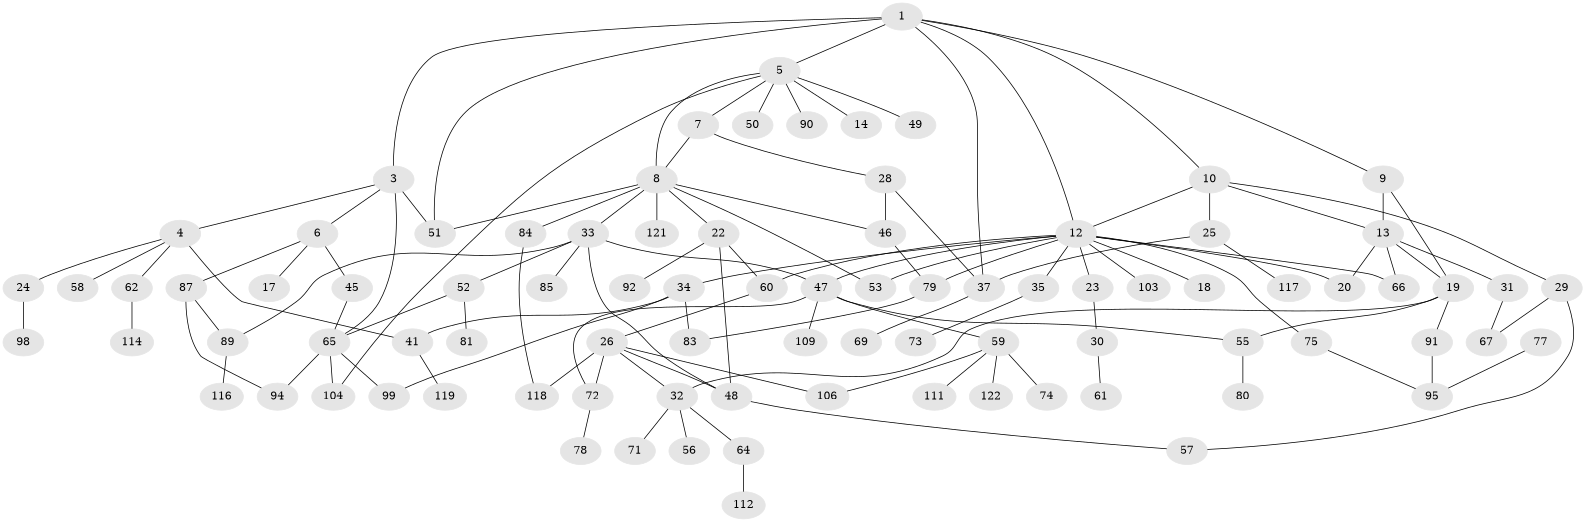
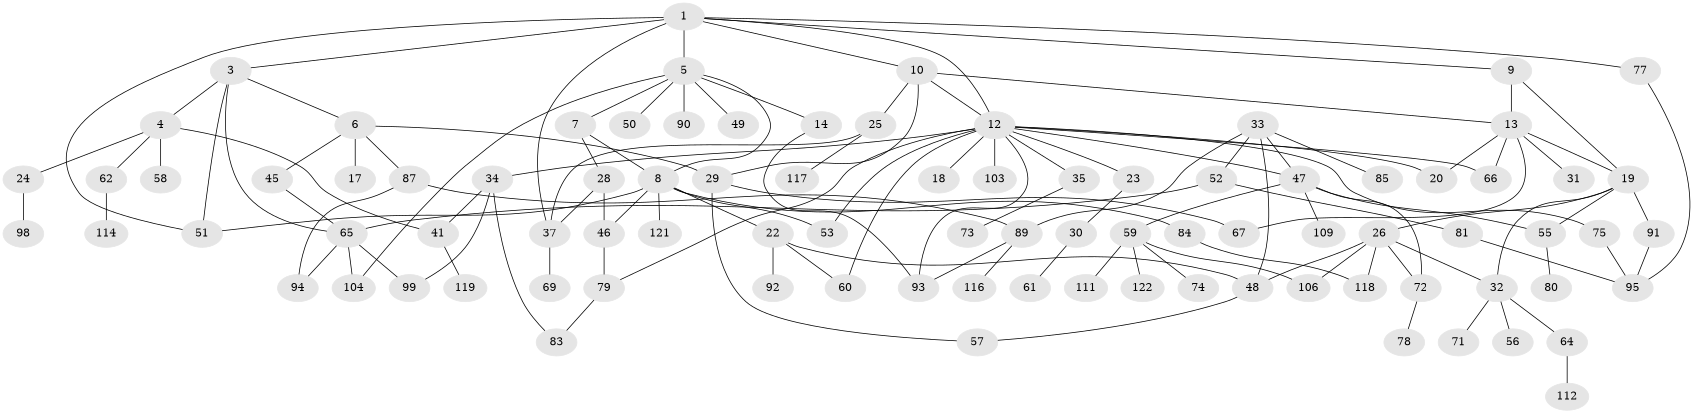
  graph {
    node [color=gray90 style=filled]
    1 [super="+2"]
    3 [super="+86"]
    5 [super="+21"]
    9
    10
    12 [super="+16"]
    37 [super="+82"]
    51
    77
    4 [super="+100"]
    6 [super="+11"]
    65 [super="+102"]
    7 [super="+108"]
    8 [super="+27"]
    14
    49
    50
    90
    104
    13 [super="+15"]
    19 [super="+70"]
    29 [super="+40"]
    25 [super="+63"]
    53
    18
    20 [super="+43"]
    23
    34 [super="+36"]
    35
    47 [super="+54"]
    60
    66 [super="+113"]
    75
    79 [super="+96"]
+   93 [super="+110"]
    103
    69
    95 [super="+120"]
    24
    41
    58
    62
    17
    45
    87 [super="+88"]
    99
    94
    98
    119
    114
    28 [super="+44"]
    22 [super="+76"]
    33 [super="+42"]
    46 [super="+68"]
    84
    121
    67 [super="+115"]
    57
    89 [super="+107"]
    48 [super="+105"]
    92
    52
    85
    118
    31
    26 [super="+39"]
    32 [super="+38"]
    55
    91
    117
    30
    83
    73
    72
    59 [super="+97"]
    109
    106
    56
    64 [super="+101"]
    71
    80
    61
    78 [super="+123"]
    112
    81
    116
    74
    111
    122
    1 -- 3 [weight=2]
    1 -- 5
    1 -- 9
    1 -- 10
    1 -- 12
    1 -- 37
    1 -- 51
+   1 -- 77
    3 -- 51
    3 -- 4 [weight=2]
    3 -- 6
    3 -- 65
    5 -- 7
    5 -- 8
    5 -- 14
    5 -- 49
    5 -- 50
    5 -- 90
    5 -- 104
    9 -- 13
    9 -- 19
    10 -- 12
    10 -- 13
    10 -- 29
    10 -- 25
    12 -- 53
    12 -- 18
    12 -- 20
    12 -- 23
    12 -- 34
    12 -- 35
    12 -- 47
    12 -- 60
    12 -- 66
    12 -- 75
    12 -- 79
+   12 -- 93
    12 -- 103
    37 -- 69
    77 -- 95
    4 -- 24
    4 -- 41
    4 -- 58
    4 -- 62
+   6 -- 29
    6 -- 17
    6 -- 45
    6 -- 87
    65 -- 104
    65 -- 99
    65 -- 94
    7 -- 8
    7 -- 28
    8 -- 51
    8 -- 53
    8 -- 22
-   8 -- 33 [weight=2]
    8 -- 46
    8 -- 84
    8 -- 121
+   14 -- 93
    13 -- 19
    13 -- 20
    13 -- 66
-   31 -- 67
+   13 -- 67
    13 -- 31
-   60 -- 26
+   19 -- 26
    19 -- 32
    19 -- 55
    19 -- 91
    29 -- 67
    29 -- 57
    25 -- 37
    25 -- 117
    23 -- 30
    34 -- 41
    34 -- 99
    34 -- 83
    35 -- 73
    47 -- 55
    47 -- 72
    47 -- 59
    47 -- 109
    75 -- 95
    79 -- 83
    24 -- 98
    41 -- 119
    62 -- 114
    45 -- 65
    87 -- 94
    87 -- 89
    28 -- 37
    28 -- 46
    22 -- 60
    22 -- 48
    22 -- 92
    33 -- 47
    33 -- 89
    33 -- 48
    33 -- 52
    33 -- 85
    46 -- 79
    84 -- 118
+   89 -- 93
    89 -- 116
    48 -- 57
    52 -- 65
    52 -- 81
    26 -- 48
    26 -- 118
    26 -- 32
    26 -- 72
    26 -- 106
    32 -- 56
    32 -- 64
    32 -- 71
    55 -- 80
    91 -- 95
    30 -- 61
    72 -- 78
    59 -- 106
    59 -- 74
    59 -- 111
    59 -- 122
    64 -- 112
+   81 -- 95
  }
